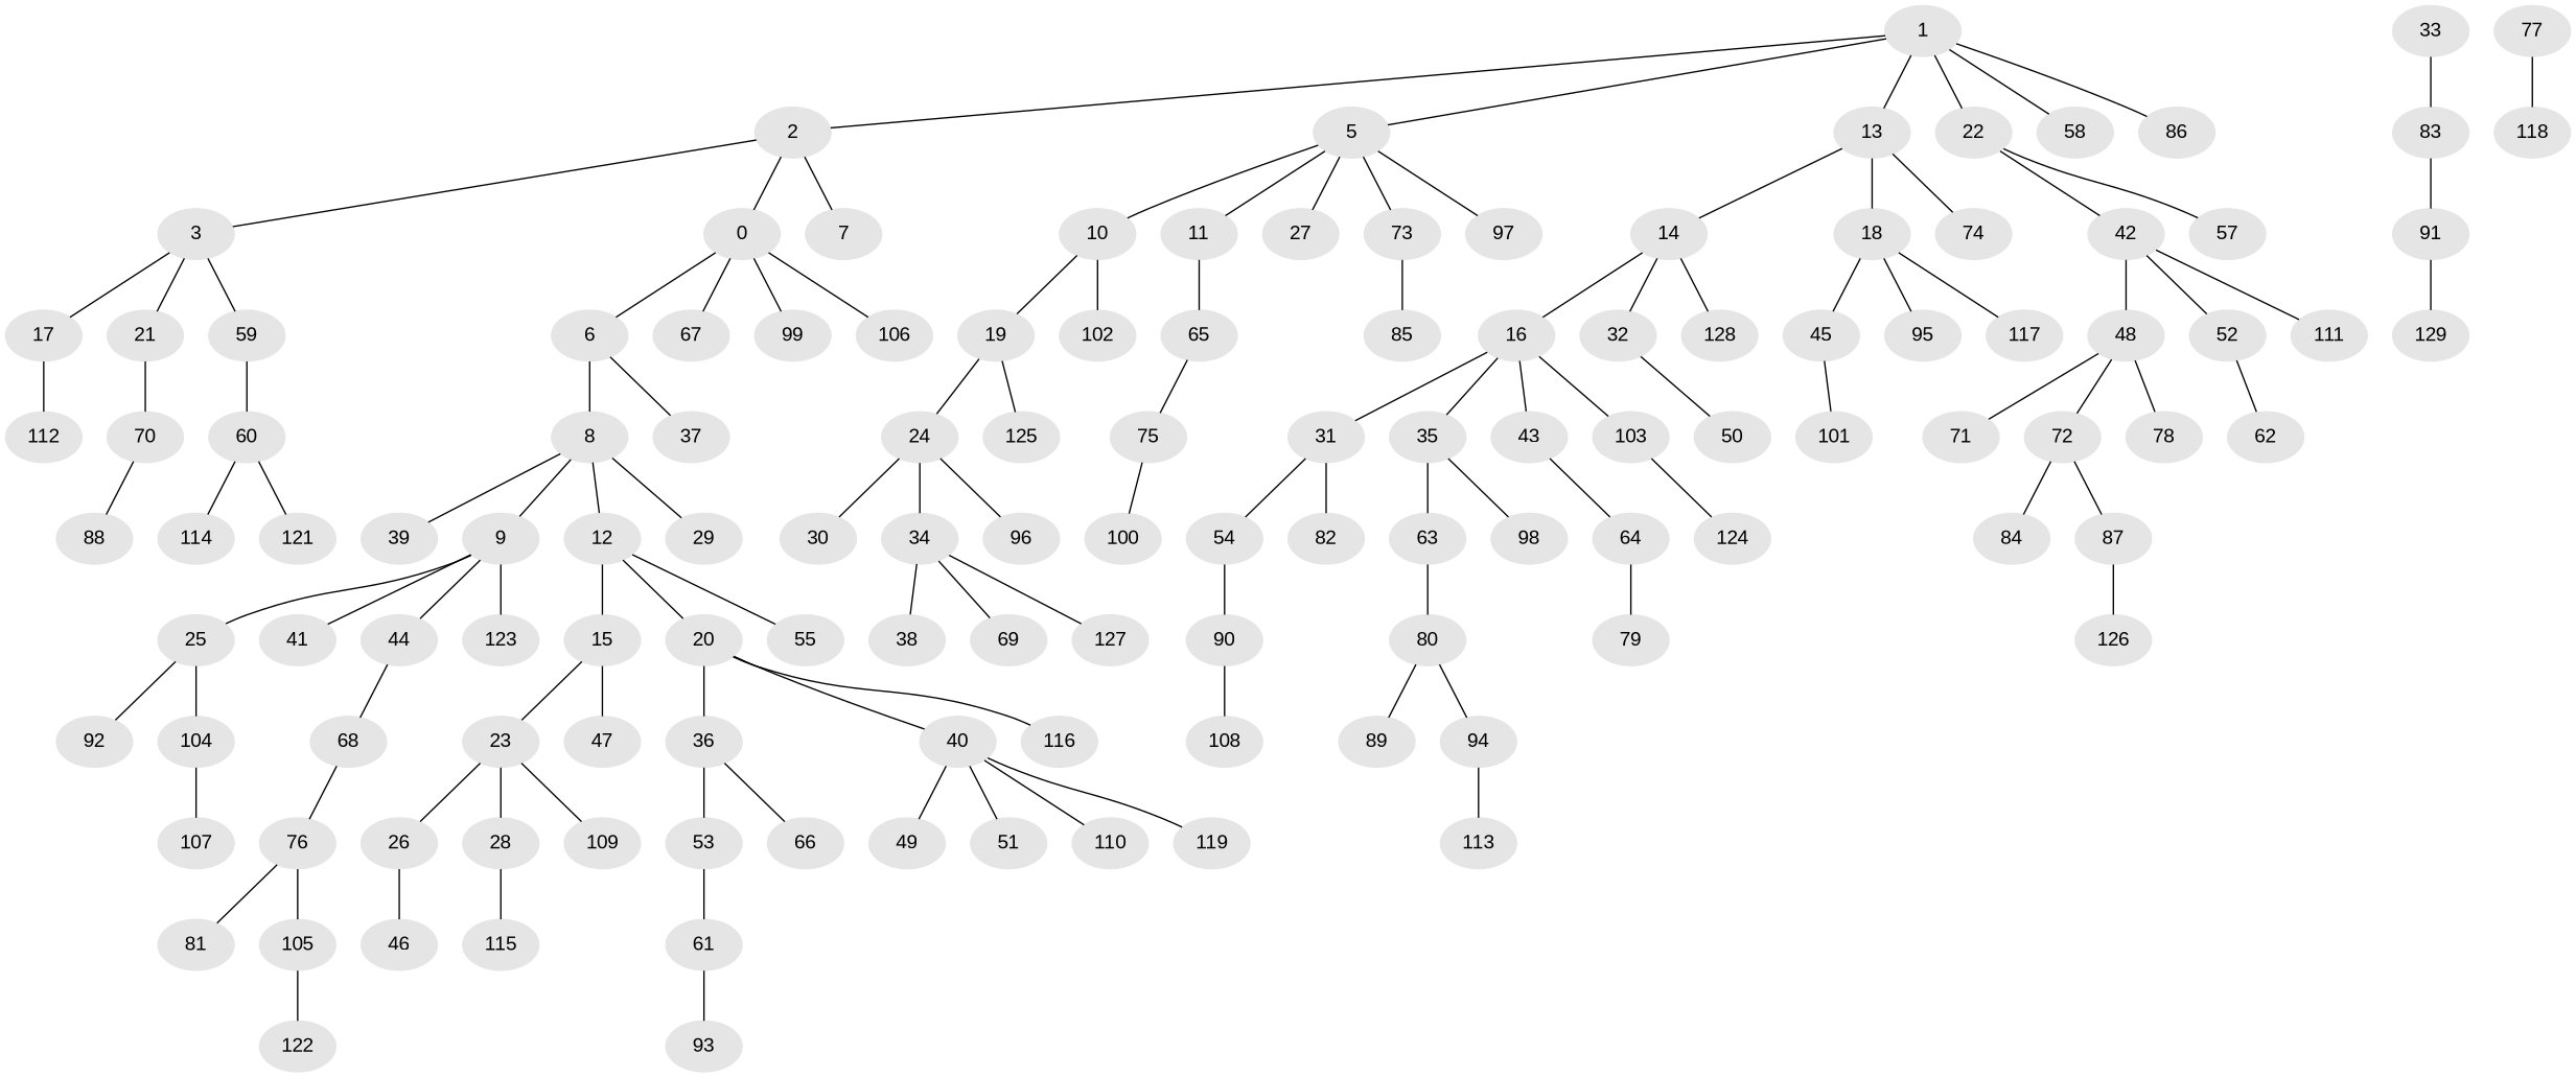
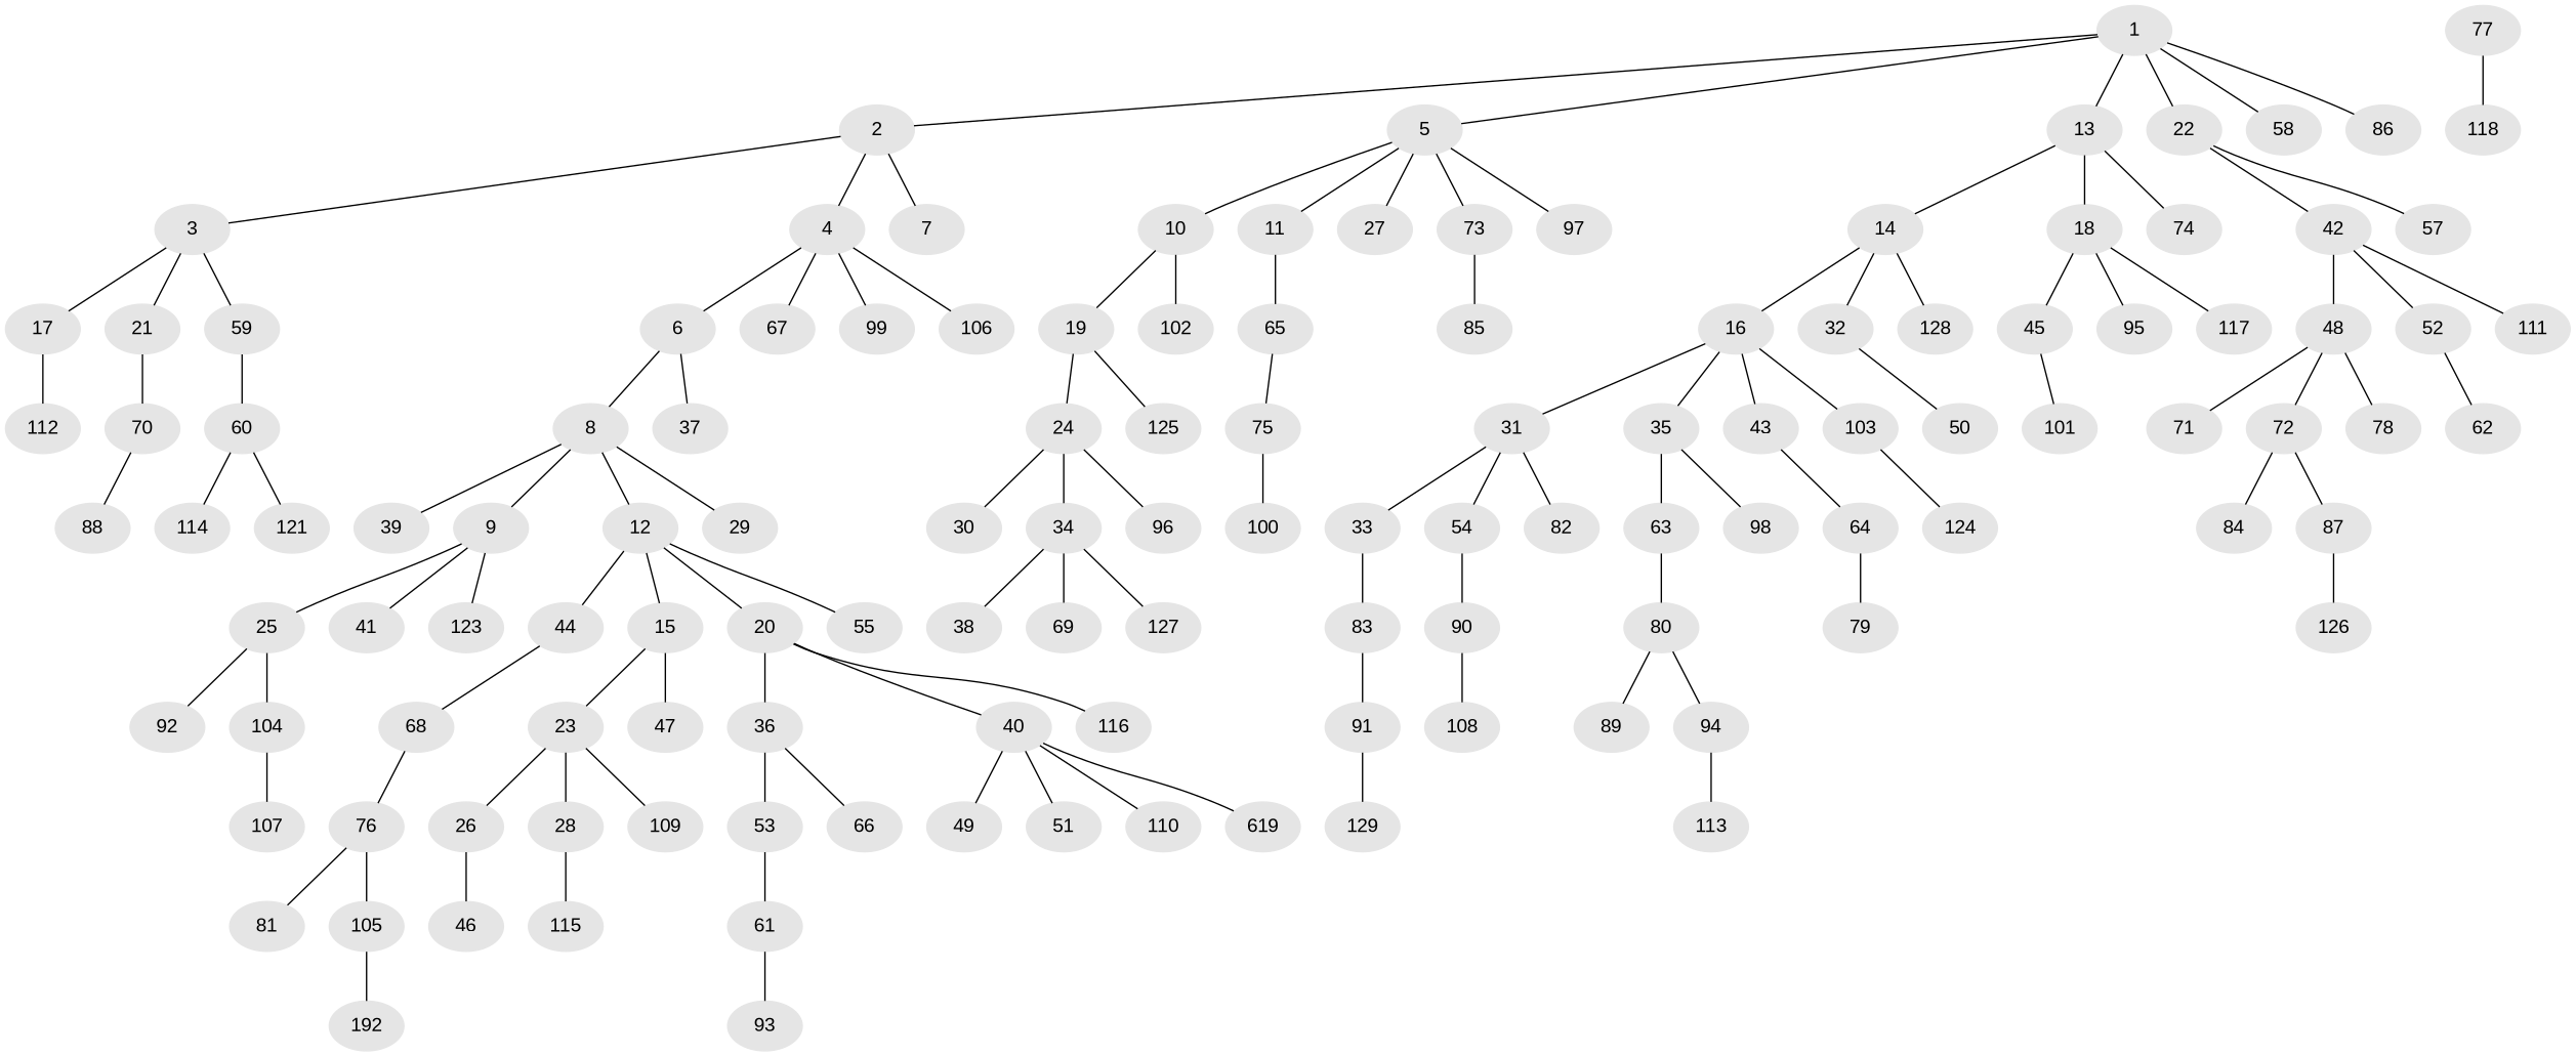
  graph {
    fontname="Liberation Sans"
    node [color=gray90 fontname="Liberation Sans" style=filled]
    edge [fontname="Liberation Sans"]
    1
    2
    5
    13
    22
    58
    86
    3
-   4 [label=0]
+   4
    7
    10
    11
    27
    73
    97
    14
    18
    74
    42
    57
    17
    21
    59
    6
    67
    99
    106
    112
    70
    60
    8
    37
    19
    102
    65
    85
    39
    9
    12
    29
    25
    41
    44
    123
    15
    20
    55
    92
    104
    68
    24
    125
    75
    23
    47
    36
    40
    116
    16
    32
    128
    45
    95
    117
    31
    35
    43
    103
    50
    26
    28
    109
    33
    54
    82
    63
    98
    64
    124
    101
    30
    34
    96
    53
    66
    49
    51
    110
-   119
+   119 [label=619]
    88
    48
    52
    111
    46
    115
    38
    69
    127
    107
    83
    90
    91
    80
    61
    71
    72
    78
    62
    79
    76
    84
    87
    93
    108
    77
    118
    114
    121
    89
    94
    100
    81
    105
    126
-   122
+   122 [label=192]
    113
    129
    1 -- 2
    1 -- 5
    1 -- 13
    1 -- 22
    1 -- 58
    1 -- 86
    2 -- 3
    2 -- 4
    2 -- 7
    5 -- 10
    5 -- 11
    5 -- 27
    5 -- 73
    5 -- 97
    13 -- 14
    13 -- 18
    13 -- 74
    22 -- 42
    22 -- 57
    3 -- 17
    3 -- 21
    3 -- 59
    4 -- 6
    4 -- 67
    4 -- 99
    4 -- 106
    10 -- 19
    10 -- 102
    11 -- 65
    73 -- 85
    14 -- 16
    14 -- 32
    14 -- 128
    18 -- 45
    18 -- 95
    18 -- 117
    42 -- 48
    42 -- 52
    42 -- 111
    17 -- 112
    21 -- 70
    59 -- 60
    6 -- 8
    6 -- 37
    70 -- 88
    60 -- 114
    60 -- 121
    8 -- 39
    8 -- 9
    8 -- 12
    8 -- 29
    19 -- 24
    19 -- 125
    65 -- 75
    9 -- 25
    9 -- 41
-   9 -- 44
+   12 -- 44
    9 -- 123
    12 -- 15
    12 -- 20
    12 -- 55
    25 -- 92
    25 -- 104
    44 -- 68
    15 -- 23
    15 -- 47
    20 -- 36
    20 -- 40
    20 -- 116
    104 -- 107
    68 -- 76
    24 -- 30
    24 -- 34
    24 -- 96
    75 -- 100
    23 -- 26
    23 -- 28
    23 -- 109
    36 -- 53
    36 -- 66
    40 -- 49
    40 -- 51
    40 -- 110
    40 -- 119
    16 -- 31
    16 -- 35
    16 -- 43
    16 -- 103
    32 -- 50
    45 -- 101
+   31 -- 33
    31 -- 54
    31 -- 82
    35 -- 63
    35 -- 98
    43 -- 64
    103 -- 124
    26 -- 46
    28 -- 115
    33 -- 83
    54 -- 90
    63 -- 80
    64 -- 79
    34 -- 38
    34 -- 69
    34 -- 127
    53 -- 61
    48 -- 71
    48 -- 72
    48 -- 78
    52 -- 62
    83 -- 91
    90 -- 108
    91 -- 129
    80 -- 89
    80 -- 94
    61 -- 93
    72 -- 84
    72 -- 87
    76 -- 81
    76 -- 105
    87 -- 126
    77 -- 118
    94 -- 113
    105 -- 122
  }
